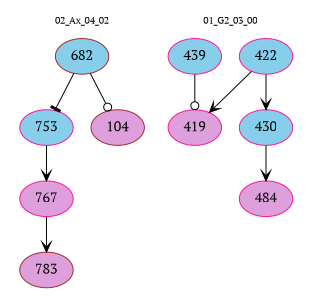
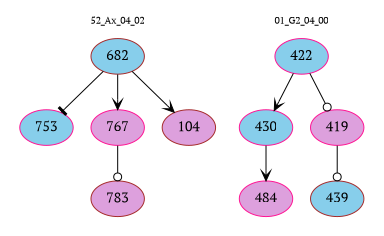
  digraph {
    fontname="PT Serif"
    node [color=deeppink fillcolor=skyblue fontname="PT Serif" style=filled]
    edge [arrowhead=vee color=black fontname="PT Serif"]
    n1 [label=753]
    n2 [color=brown label=682]
    n3 [fillcolor=plum label=767]
    n4 [color=brown fillcolor=plum label=104]
    n5 [color=brown fillcolor=plum label=783]
    n6 [label=422]
    n7 [label=430]
    n8 [fillcolor=plum label=419]
    n9 [fillcolor=plum label=484]
-   n10 [label=439]
+   n10 [color=brown label=439]
    subgraph cluster_1 {
      color=white
      fontsize=10
-     label="02_Ax_04_02"
+     label="52_Ax_04_02"
      n1
      n2
      n3
      n4
      n5
    }
    subgraph cluster_2 {
      color=white
      fontsize=10
-     label="01_G2_03_00"
+     label="01_G2_04_00"
      n6
      n7
      n8
      n9
      n10
    }
-   n1 -> n3
+   n2 -> n3
    n2 -> n1 [arrowhead=tee]
-   n2 -> n4 [arrowhead=odot]
-   n3 -> n5
+   n2 -> n4
+   n3 -> n5 [arrowhead=odot]
    n6 -> n7
-   n6 -> n8
+   n6 -> n8 [arrowhead=odot]
    n7 -> n9
-   n10 -> n8 [arrowhead=odot]
+   n8 -> n10 [arrowhead=odot]
  }
